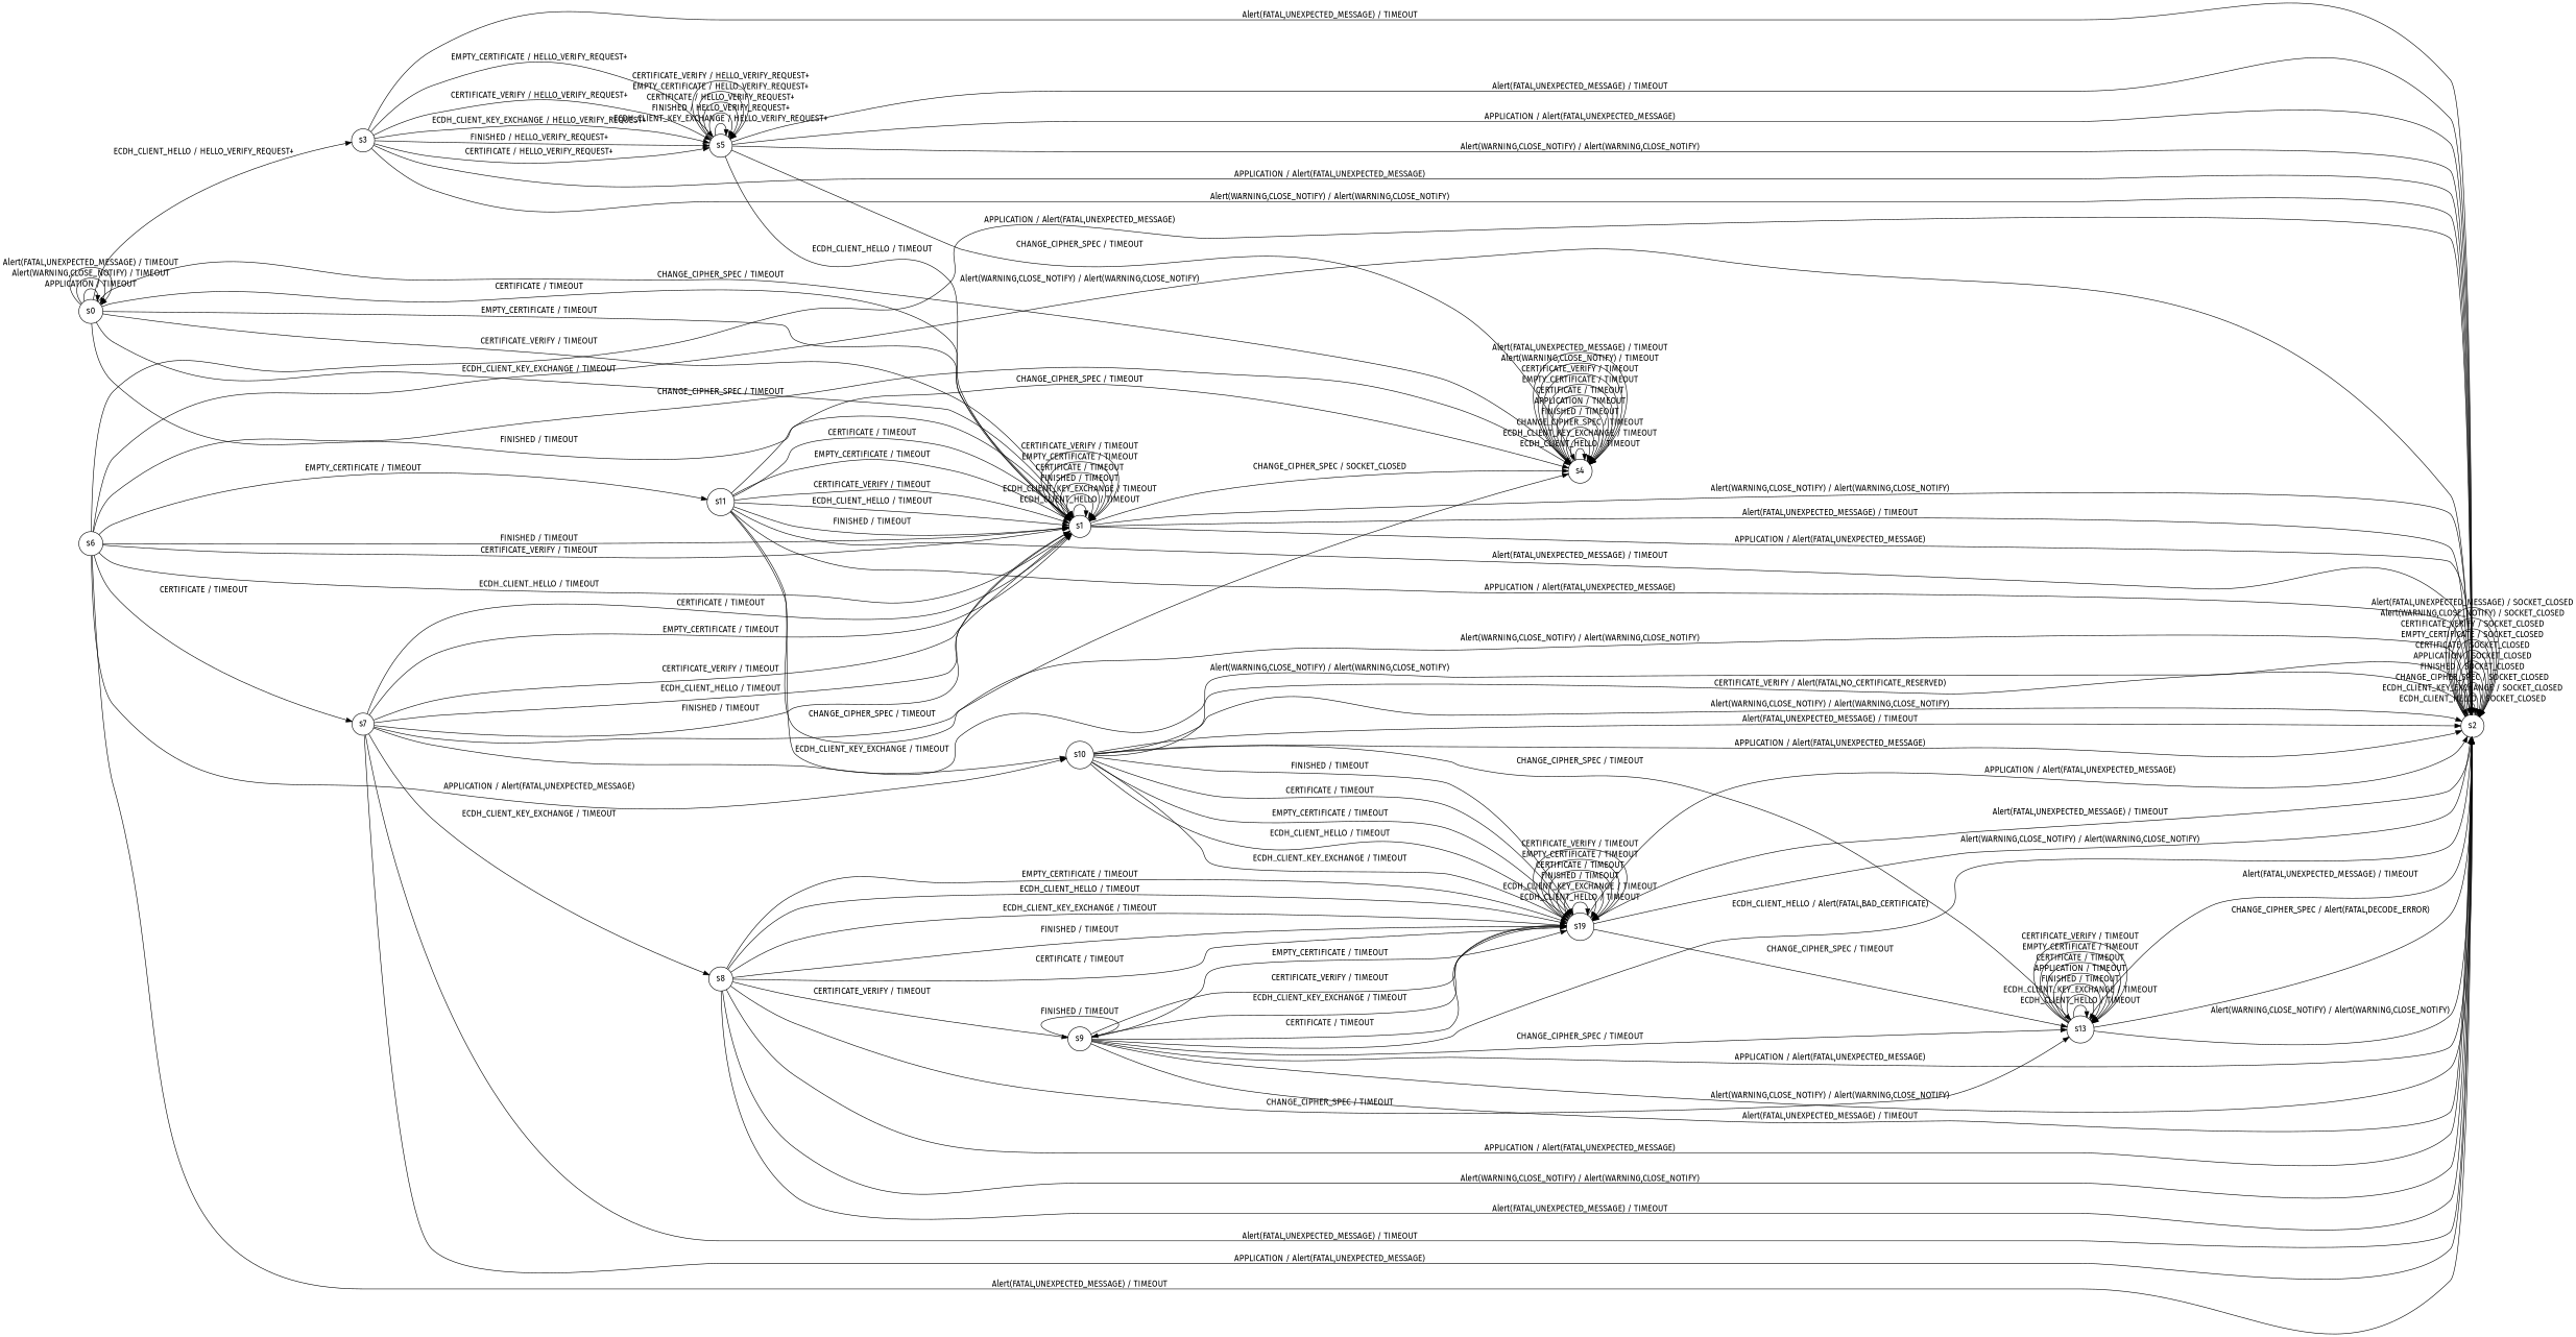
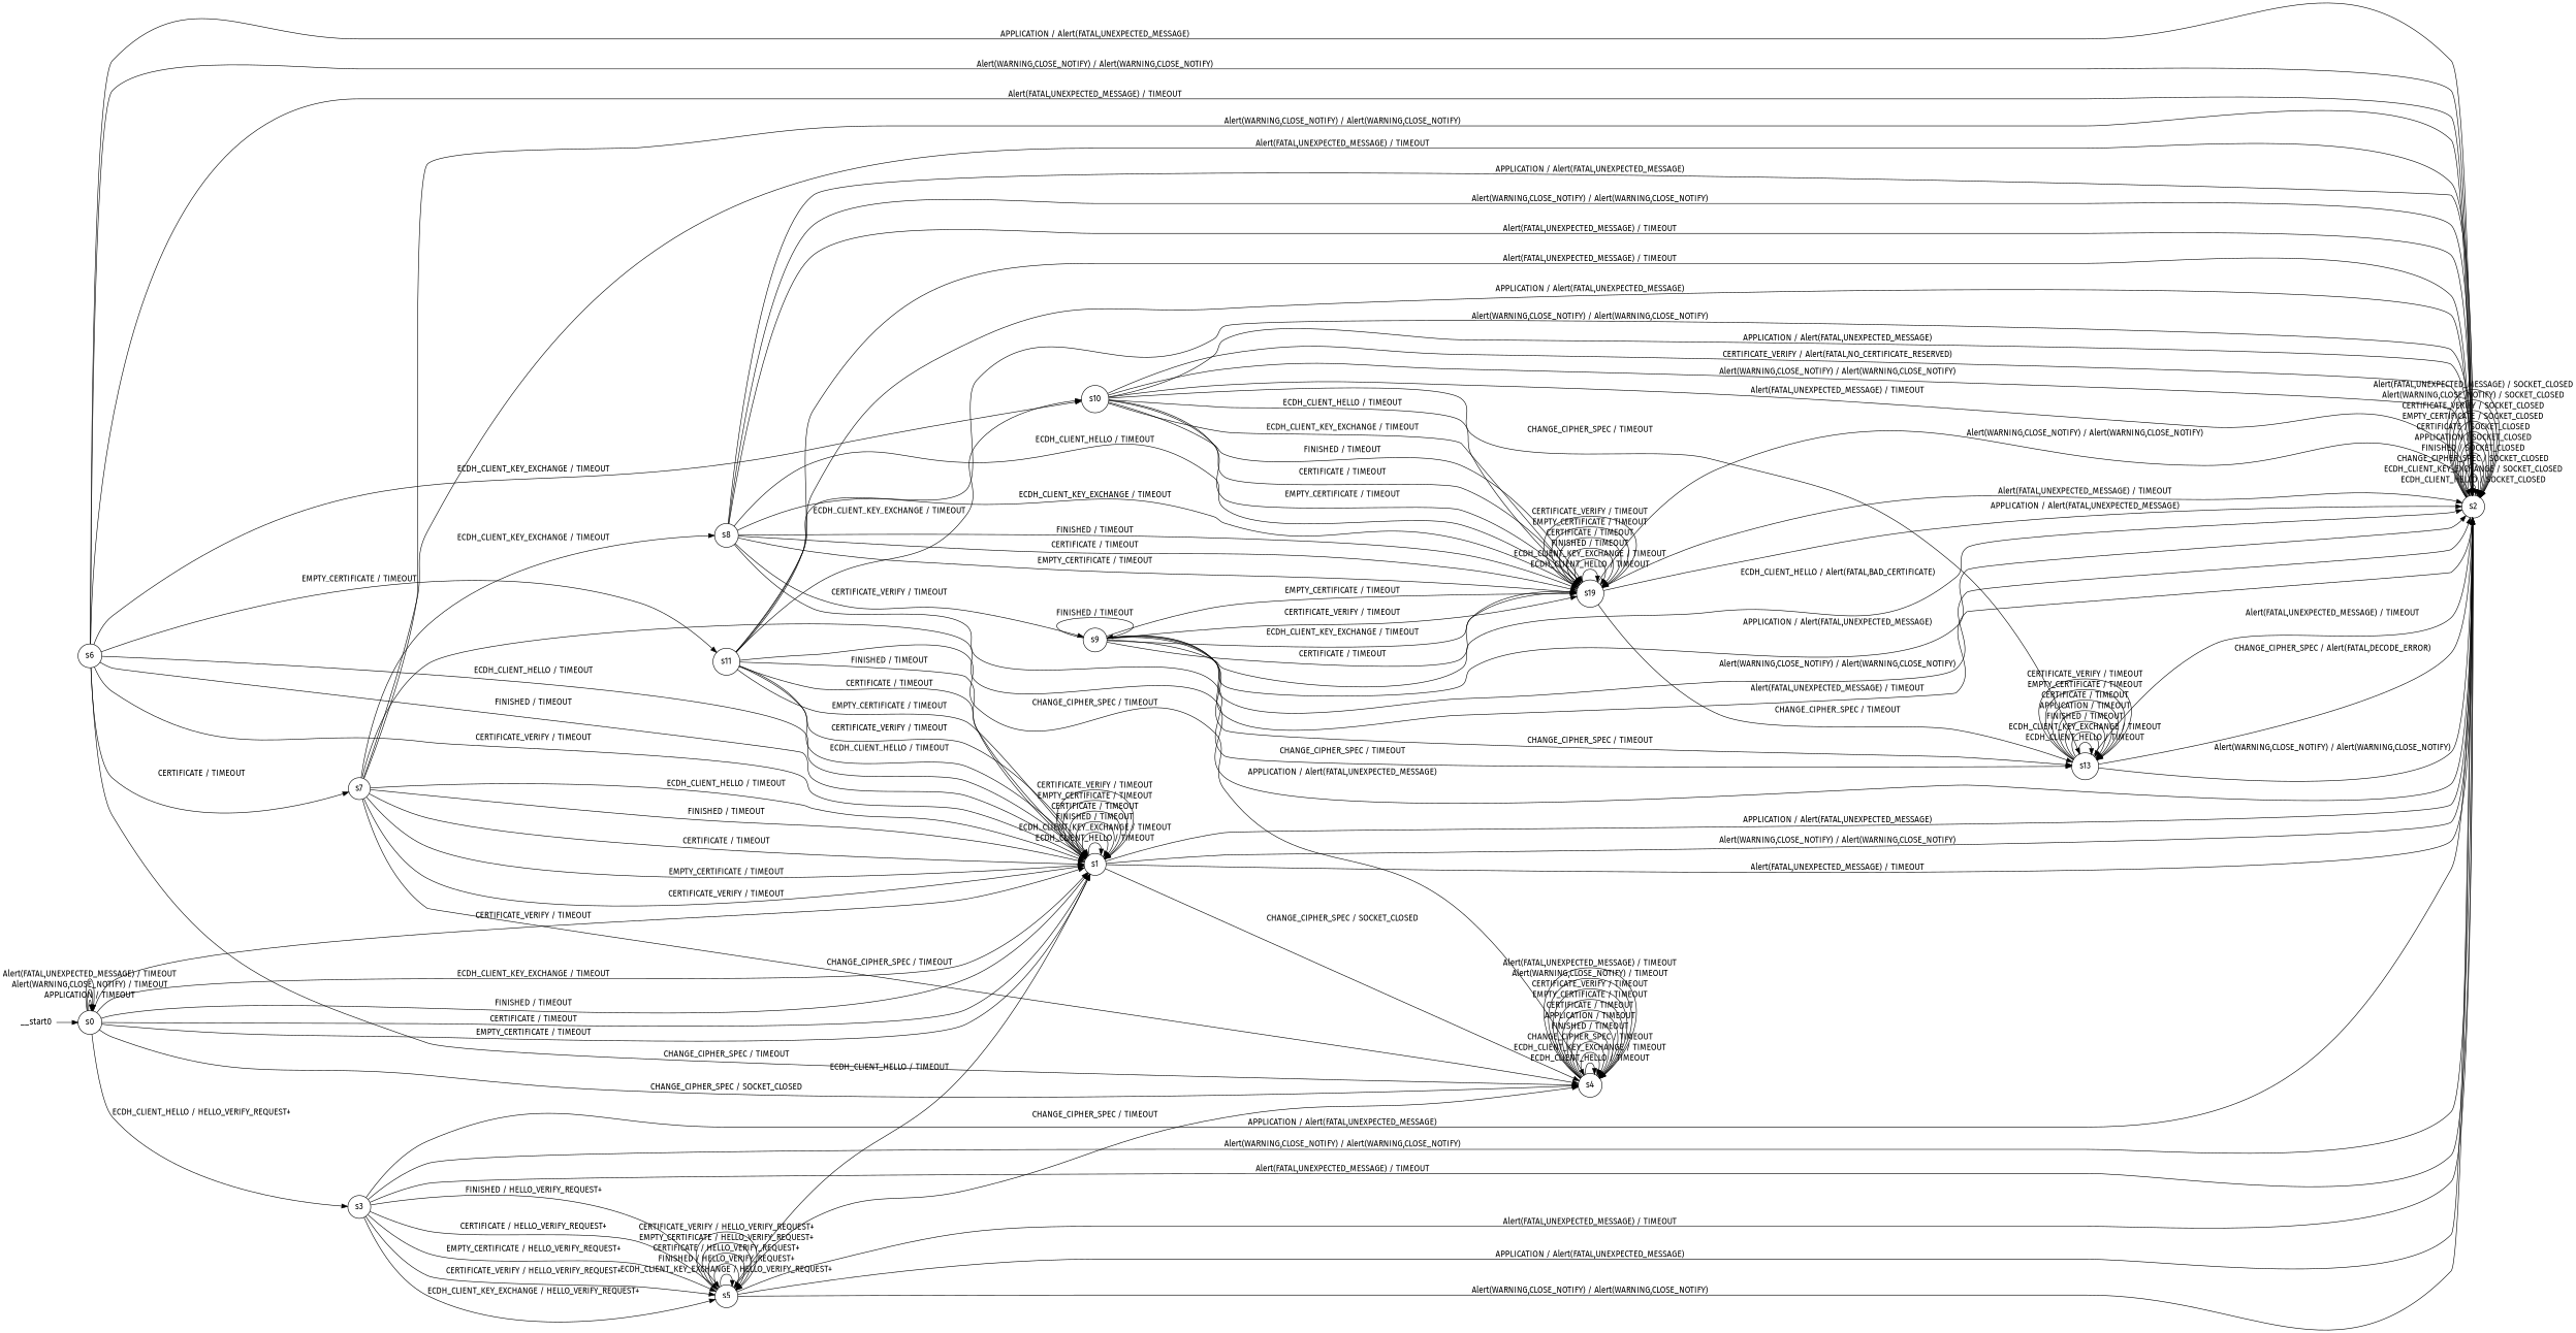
  digraph {
    fontname="Fira Sans"
    rankdir=LR
    node [fontname="Fira Sans" shape=circle]
    edge [fontname="Fira Sans"]
    n1 [label=s0]
    n2 [label=s1]
    n3 [label=s3]
    n4 [label=s4]
    n5 [label=s2]
    n6 [label=s5]
    n7 [label=s6]
    n8 [label=s7]
    n9 [label=s10]
    n10 [label=s11]
    n11 [label=s8]
    n12 [label=s19]
    n13 [label=s13]
    n14 [label=s9]
+   __start0 [height=0 shape=none width=0]
    n1 -> n1 [label="APPLICATION / TIMEOUT"]
    n1 -> n1 [label="Alert(WARNING,CLOSE_NOTIFY) / TIMEOUT"]
    n1 -> n1 [label="Alert(FATAL,UNEXPECTED_MESSAGE) / TIMEOUT"]
    n1 -> n2 [label="ECDH_CLIENT_KEY_EXCHANGE / TIMEOUT"]
    n1 -> n2 [label="FINISHED / TIMEOUT"]
    n1 -> n2 [label="CERTIFICATE / TIMEOUT"]
    n1 -> n2 [label="EMPTY_CERTIFICATE / TIMEOUT"]
    n1 -> n2 [label="CERTIFICATE_VERIFY / TIMEOUT"]
    n1 -> n3 [label="ECDH_CLIENT_HELLO / HELLO_VERIFY_REQUEST+"]
-   n1 -> n4 [label="CHANGE_CIPHER_SPEC / TIMEOUT"]
+   n1 -> n4 [label="CHANGE_CIPHER_SPEC / SOCKET_CLOSED"]
    n2 -> n2 [label="ECDH_CLIENT_HELLO / TIMEOUT"]
    n2 -> n2 [label="ECDH_CLIENT_KEY_EXCHANGE / TIMEOUT"]
    n2 -> n2 [label="FINISHED / TIMEOUT"]
    n2 -> n2 [label="CERTIFICATE / TIMEOUT"]
    n2 -> n2 [label="EMPTY_CERTIFICATE / TIMEOUT"]
    n2 -> n2 [label="CERTIFICATE_VERIFY / TIMEOUT"]
    n2 -> n4 [label="CHANGE_CIPHER_SPEC / SOCKET_CLOSED"]
    n2 -> n5 [label="APPLICATION / Alert(FATAL,UNEXPECTED_MESSAGE)"]
    n2 -> n5 [label="Alert(WARNING,CLOSE_NOTIFY) / Alert(WARNING,CLOSE_NOTIFY)"]
    n2 -> n5 [label="Alert(FATAL,UNEXPECTED_MESSAGE) / TIMEOUT"]
    n3 -> n5 [label="APPLICATION / Alert(FATAL,UNEXPECTED_MESSAGE)"]
    n3 -> n5 [label="Alert(WARNING,CLOSE_NOTIFY) / Alert(WARNING,CLOSE_NOTIFY)"]
    n3 -> n5 [label="Alert(FATAL,UNEXPECTED_MESSAGE) / TIMEOUT"]
    n3 -> n6 [label="ECDH_CLIENT_KEY_EXCHANGE / HELLO_VERIFY_REQUEST+"]
    n3 -> n6 [label="FINISHED / HELLO_VERIFY_REQUEST+"]
    n3 -> n6 [label="CERTIFICATE / HELLO_VERIFY_REQUEST+"]
    n3 -> n6 [label="EMPTY_CERTIFICATE / HELLO_VERIFY_REQUEST+"]
    n3 -> n6 [label="CERTIFICATE_VERIFY / HELLO_VERIFY_REQUEST+"]
    n4 -> n4 [label="ECDH_CLIENT_HELLO / TIMEOUT"]
    n4 -> n4 [label="ECDH_CLIENT_KEY_EXCHANGE / TIMEOUT"]
    n4 -> n4 [label="CHANGE_CIPHER_SPEC / TIMEOUT"]
    n4 -> n4 [label="FINISHED / TIMEOUT"]
    n4 -> n4 [label="APPLICATION / TIMEOUT"]
    n4 -> n4 [label="CERTIFICATE / TIMEOUT"]
    n4 -> n4 [label="EMPTY_CERTIFICATE / TIMEOUT"]
    n4 -> n4 [label="CERTIFICATE_VERIFY / TIMEOUT"]
    n4 -> n4 [label="Alert(WARNING,CLOSE_NOTIFY) / TIMEOUT"]
    n4 -> n4 [label="Alert(FATAL,UNEXPECTED_MESSAGE) / TIMEOUT"]
    n5 -> n5 [label="ECDH_CLIENT_HELLO / SOCKET_CLOSED"]
    n5 -> n5 [label="ECDH_CLIENT_KEY_EXCHANGE / SOCKET_CLOSED"]
    n5 -> n5 [label="CHANGE_CIPHER_SPEC / SOCKET_CLOSED"]
    n5 -> n5 [label="FINISHED / SOCKET_CLOSED"]
    n5 -> n5 [label="APPLICATION / SOCKET_CLOSED"]
    n5 -> n5 [label="CERTIFICATE / SOCKET_CLOSED"]
    n5 -> n5 [label="EMPTY_CERTIFICATE / SOCKET_CLOSED"]
    n5 -> n5 [label="CERTIFICATE_VERIFY / SOCKET_CLOSED"]
    n5 -> n5 [label="Alert(WARNING,CLOSE_NOTIFY) / SOCKET_CLOSED"]
    n5 -> n5 [label="Alert(FATAL,UNEXPECTED_MESSAGE) / SOCKET_CLOSED"]
    n6 -> n2 [label="ECDH_CLIENT_HELLO / TIMEOUT"]
    n6 -> n4 [label="CHANGE_CIPHER_SPEC / TIMEOUT"]
    n6 -> n5 [label="APPLICATION / Alert(FATAL,UNEXPECTED_MESSAGE)"]
    n6 -> n5 [label="Alert(WARNING,CLOSE_NOTIFY) / Alert(WARNING,CLOSE_NOTIFY)"]
    n6 -> n5 [label="Alert(FATAL,UNEXPECTED_MESSAGE) / TIMEOUT"]
    n6 -> n6 [label="ECDH_CLIENT_KEY_EXCHANGE / HELLO_VERIFY_REQUEST+"]
    n6 -> n6 [label="FINISHED / HELLO_VERIFY_REQUEST+"]
    n6 -> n6 [label="CERTIFICATE / HELLO_VERIFY_REQUEST+"]
    n6 -> n6 [label="EMPTY_CERTIFICATE / HELLO_VERIFY_REQUEST+"]
    n6 -> n6 [label="CERTIFICATE_VERIFY / HELLO_VERIFY_REQUEST+"]
    n7 -> n2 [label="ECDH_CLIENT_HELLO / TIMEOUT"]
    n7 -> n2 [label="FINISHED / TIMEOUT"]
    n7 -> n2 [label="CERTIFICATE_VERIFY / TIMEOUT"]
    n7 -> n4 [label="CHANGE_CIPHER_SPEC / TIMEOUT"]
    n7 -> n5 [label="APPLICATION / Alert(FATAL,UNEXPECTED_MESSAGE)"]
    n7 -> n5 [label="Alert(WARNING,CLOSE_NOTIFY) / Alert(WARNING,CLOSE_NOTIFY)"]
    n7 -> n5 [label="Alert(FATAL,UNEXPECTED_MESSAGE) / TIMEOUT"]
    n7 -> n8 [label="CERTIFICATE / TIMEOUT"]
-   n7 -> n9 [label="APPLICATION / Alert(FATAL,UNEXPECTED_MESSAGE)"]
+   n7 -> n9 [label="ECDH_CLIENT_KEY_EXCHANGE / TIMEOUT"]
    n7 -> n10 [label="EMPTY_CERTIFICATE / TIMEOUT"]
    n8 -> n2 [label="ECDH_CLIENT_HELLO / TIMEOUT"]
    n8 -> n2 [label="FINISHED / TIMEOUT"]
    n8 -> n2 [label="CERTIFICATE / TIMEOUT"]
    n8 -> n2 [label="EMPTY_CERTIFICATE / TIMEOUT"]
    n8 -> n2 [label="CERTIFICATE_VERIFY / TIMEOUT"]
    n8 -> n4 [label="CHANGE_CIPHER_SPEC / TIMEOUT"]
    n8 -> n5 [label="APPLICATION / Alert(FATAL,UNEXPECTED_MESSAGE)"]
    n8 -> n5 [label="Alert(WARNING,CLOSE_NOTIFY) / Alert(WARNING,CLOSE_NOTIFY)"]
    n8 -> n5 [label="Alert(FATAL,UNEXPECTED_MESSAGE) / TIMEOUT"]
    n8 -> n11 [label="ECDH_CLIENT_KEY_EXCHANGE / TIMEOUT"]
    n9 -> n5 [label="APPLICATION / Alert(FATAL,UNEXPECTED_MESSAGE)"]
    n9 -> n5 [label="CERTIFICATE_VERIFY / Alert(FATAL,NO_CERTIFICATE_RESERVED)"]
    n9 -> n5 [label="Alert(WARNING,CLOSE_NOTIFY) / Alert(WARNING,CLOSE_NOTIFY)"]
    n9 -> n5 [label="Alert(FATAL,UNEXPECTED_MESSAGE) / TIMEOUT"]
    n9 -> n12 [label="ECDH_CLIENT_HELLO / TIMEOUT"]
    n9 -> n12 [label="ECDH_CLIENT_KEY_EXCHANGE / TIMEOUT"]
    n9 -> n12 [label="FINISHED / TIMEOUT"]
    n9 -> n12 [label="CERTIFICATE / TIMEOUT"]
    n9 -> n12 [label="EMPTY_CERTIFICATE / TIMEOUT"]
    n9 -> n13 [label="CHANGE_CIPHER_SPEC / TIMEOUT"]
    n10 -> n2 [label="ECDH_CLIENT_HELLO / TIMEOUT"]
    n10 -> n2 [label="FINISHED / TIMEOUT"]
    n10 -> n2 [label="CERTIFICATE / TIMEOUT"]
    n10 -> n2 [label="EMPTY_CERTIFICATE / TIMEOUT"]
    n10 -> n2 [label="CERTIFICATE_VERIFY / TIMEOUT"]
    n10 -> n4 [label="CHANGE_CIPHER_SPEC / TIMEOUT"]
    n10 -> n5 [label="APPLICATION / Alert(FATAL,UNEXPECTED_MESSAGE)"]
    n10 -> n5 [label="Alert(WARNING,CLOSE_NOTIFY) / Alert(WARNING,CLOSE_NOTIFY)"]
    n10 -> n5 [label="Alert(FATAL,UNEXPECTED_MESSAGE) / TIMEOUT"]
    n10 -> n9 [label="ECDH_CLIENT_KEY_EXCHANGE / TIMEOUT"]
    n11 -> n5 [label="APPLICATION / Alert(FATAL,UNEXPECTED_MESSAGE)"]
    n11 -> n5 [label="Alert(WARNING,CLOSE_NOTIFY) / Alert(WARNING,CLOSE_NOTIFY)"]
    n11 -> n5 [label="Alert(FATAL,UNEXPECTED_MESSAGE) / TIMEOUT"]
    n11 -> n12 [label="ECDH_CLIENT_HELLO / TIMEOUT"]
    n11 -> n12 [label="ECDH_CLIENT_KEY_EXCHANGE / TIMEOUT"]
    n11 -> n12 [label="FINISHED / TIMEOUT"]
    n11 -> n12 [label="CERTIFICATE / TIMEOUT"]
    n11 -> n12 [label="EMPTY_CERTIFICATE / TIMEOUT"]
    n11 -> n13 [label="CHANGE_CIPHER_SPEC / TIMEOUT"]
    n11 -> n14 [label="CERTIFICATE_VERIFY / TIMEOUT"]
    n12 -> n5 [label="APPLICATION / Alert(FATAL,UNEXPECTED_MESSAGE)"]
    n12 -> n5 [label="Alert(WARNING,CLOSE_NOTIFY) / Alert(WARNING,CLOSE_NOTIFY)"]
    n12 -> n5 [label="Alert(FATAL,UNEXPECTED_MESSAGE) / TIMEOUT"]
    n12 -> n12 [label="ECDH_CLIENT_HELLO / TIMEOUT"]
    n12 -> n12 [label="ECDH_CLIENT_KEY_EXCHANGE / TIMEOUT"]
    n12 -> n12 [label="FINISHED / TIMEOUT"]
    n12 -> n12 [label="CERTIFICATE / TIMEOUT"]
    n12 -> n12 [label="EMPTY_CERTIFICATE / TIMEOUT"]
    n12 -> n12 [label="CERTIFICATE_VERIFY / TIMEOUT"]
    n12 -> n13 [label="CHANGE_CIPHER_SPEC / TIMEOUT"]
    n13 -> n5 [label="CHANGE_CIPHER_SPEC / Alert(FATAL,DECODE_ERROR)"]
    n13 -> n5 [label="Alert(WARNING,CLOSE_NOTIFY) / Alert(WARNING,CLOSE_NOTIFY)"]
    n13 -> n5 [label="Alert(FATAL,UNEXPECTED_MESSAGE) / TIMEOUT"]
    n13 -> n13 [label="ECDH_CLIENT_HELLO / TIMEOUT"]
    n13 -> n13 [label="ECDH_CLIENT_KEY_EXCHANGE / TIMEOUT"]
    n13 -> n13 [label="FINISHED / TIMEOUT"]
    n13 -> n13 [label="APPLICATION / TIMEOUT"]
    n13 -> n13 [label="CERTIFICATE / TIMEOUT"]
    n13 -> n13 [label="EMPTY_CERTIFICATE / TIMEOUT"]
    n13 -> n13 [label="CERTIFICATE_VERIFY / TIMEOUT"]
    n14 -> n5 [label="ECDH_CLIENT_HELLO / Alert(FATAL,BAD_CERTIFICATE)"]
    n14 -> n5 [label="APPLICATION / Alert(FATAL,UNEXPECTED_MESSAGE)"]
    n14 -> n5 [label="Alert(WARNING,CLOSE_NOTIFY) / Alert(WARNING,CLOSE_NOTIFY)"]
    n14 -> n5 [label="Alert(FATAL,UNEXPECTED_MESSAGE) / TIMEOUT"]
    n14 -> n12 [label="ECDH_CLIENT_KEY_EXCHANGE / TIMEOUT"]
    n14 -> n12 [label="CERTIFICATE / TIMEOUT"]
    n14 -> n12 [label="EMPTY_CERTIFICATE / TIMEOUT"]
    n14 -> n12 [label="CERTIFICATE_VERIFY / TIMEOUT"]
    n14 -> n13 [label="CHANGE_CIPHER_SPEC / TIMEOUT"]
    n14 -> n14 [label="FINISHED / TIMEOUT"]
+   __start0 -> n1
  }
